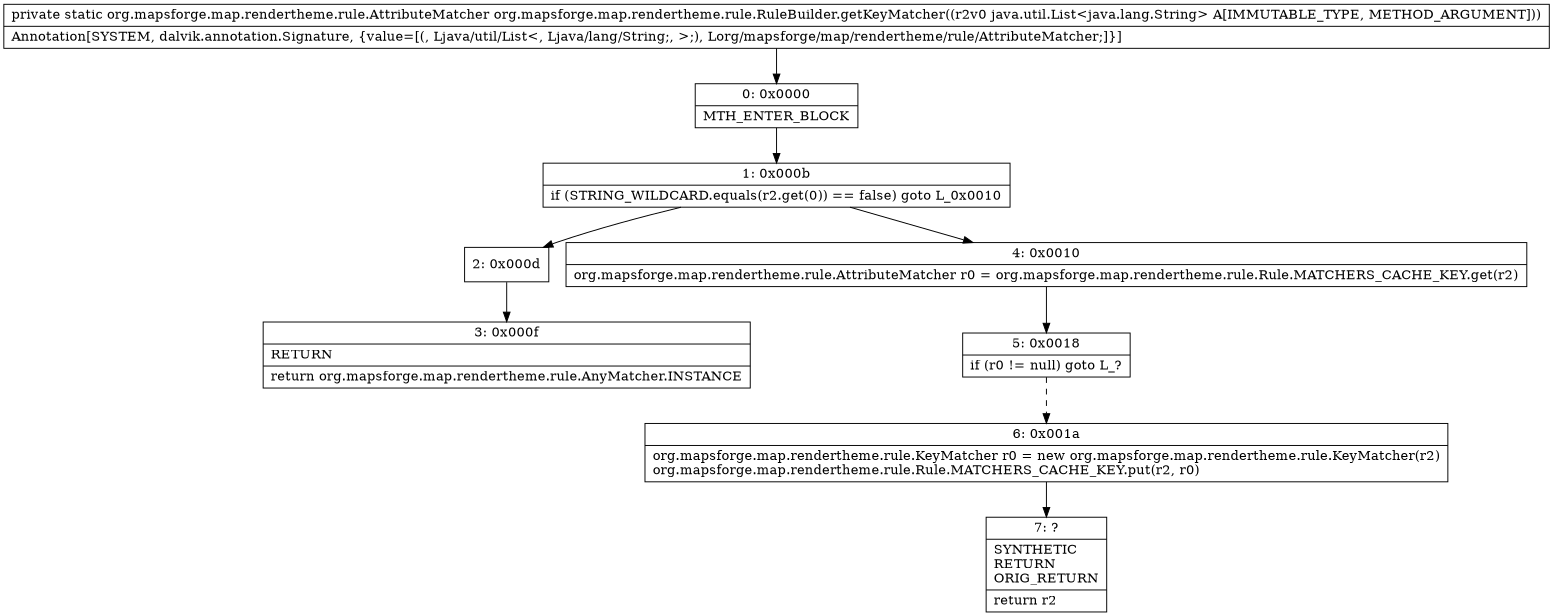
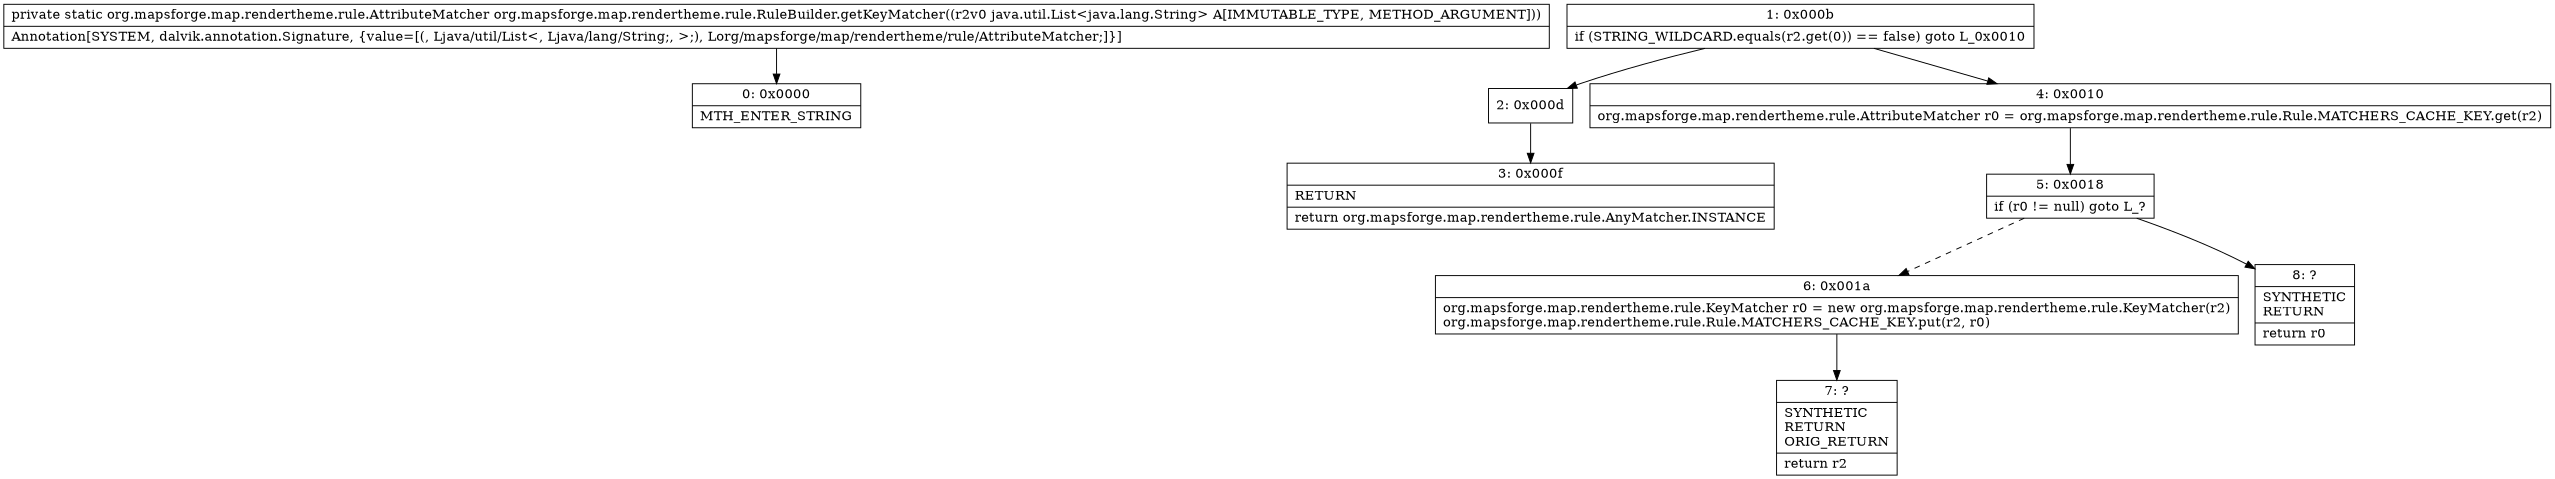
  digraph {
    node [shape=record]
-   n1 [label="{0\:\ 0x0000|MTH_ENTER_BLOCK\l}"]
+   n1 [label="{0\:\ 0x0000|MTH_ENTER_STRING\l}"]
    n2 [label="{1\:\ 0x000b|if (STRING_WILDCARD.equals(r2.get(0)) == false) goto L_0x0010\l}"]
    n3 [label="{2\:\ 0x000d}"]
    n4 [label="{4\:\ 0x0010|org.mapsforge.map.rendertheme.rule.AttributeMatcher r0 = org.mapsforge.map.rendertheme.rule.Rule.MATCHERS_CACHE_KEY.get(r2)\l}"]
    n5 [label="{3\:\ 0x000f|RETURN\l|return org.mapsforge.map.rendertheme.rule.AnyMatcher.INSTANCE\l}"]
    n6 [label="{5\:\ 0x0018|if (r0 != null) goto L_?\l}"]
    n7 [label="{6\:\ 0x001a|org.mapsforge.map.rendertheme.rule.KeyMatcher r0 = new org.mapsforge.map.rendertheme.rule.KeyMatcher(r2)\lorg.mapsforge.map.rendertheme.rule.Rule.MATCHERS_CACHE_KEY.put(r2, r0)\l}"]
+   n8 [label="{8\:\ ?|SYNTHETIC\lRETURN\l|return r0\l}"]
    n9 [label="{7\:\ ?|SYNTHETIC\lRETURN\lORIG_RETURN\l|return r2\l}"]
    n10 [label="{private static org.mapsforge.map.rendertheme.rule.AttributeMatcher org.mapsforge.map.rendertheme.rule.RuleBuilder.getKeyMatcher((r2v0 java.util.List\<java.lang.String\> A[IMMUTABLE_TYPE, METHOD_ARGUMENT]))  | Annotation[SYSTEM, dalvik.annotation.Signature, \{value=[(, Ljava\/util\/List\<, Ljava\/lang\/String;, \>;), Lorg\/mapsforge\/map\/rendertheme\/rule\/AttributeMatcher;]\}]\l}"]
-   n1 -> n2
    n2 -> n3 [style=solid]
    n2 -> n4
    n3 -> n5
    n4 -> n6
    n6 -> n7 [style=dashed]
+   n6 -> n8
    n7 -> n9
    n10 -> n1
  }
